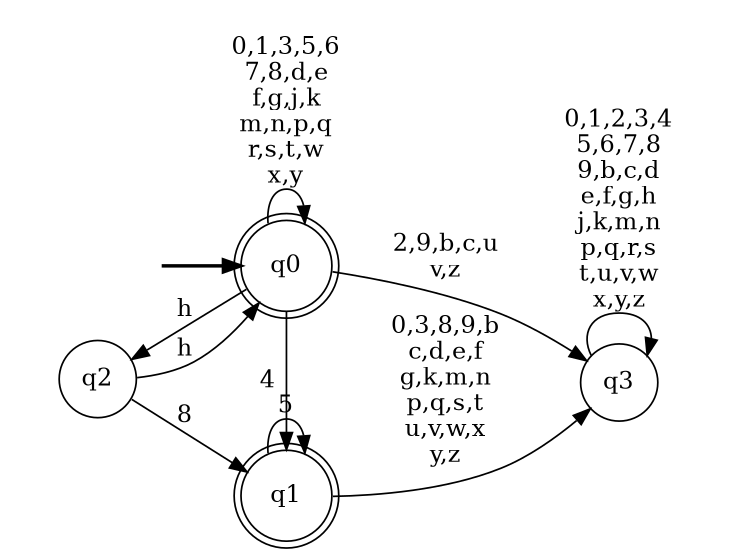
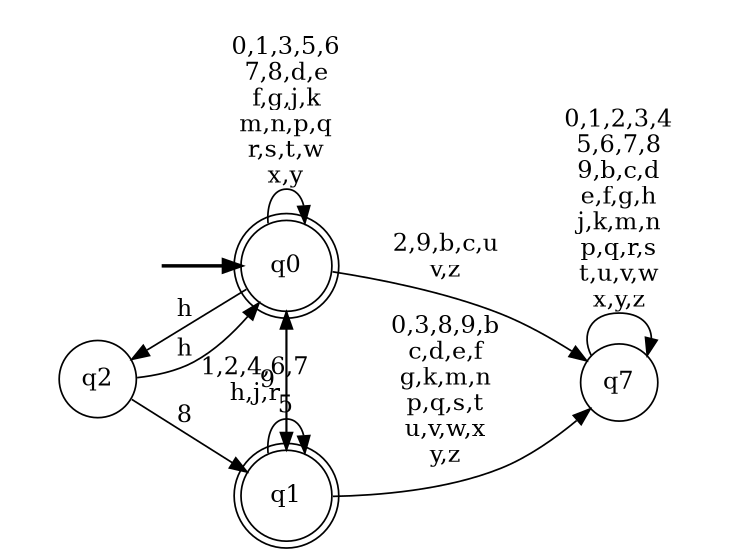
  digraph {
    rankdir=LR
    node [shape=doublecircle style="rounded,filled" color=black fillcolor=white]
    __start0 [height=0 shape=none style=invis width=0 color="" fillcolor=""]
    n2 [label=q0]
    n3 [label=q1]
    n4 [label=q2 shape=circle style=filled]
-   n5 [label=q3 shape=circle style=filled]
+   n5 [label=q7 shape=circle style=filled]
    subgraph cluster_1 {
      nodesep=0.15
      ranksep=0.15
      style=invis
      __start0
      n2
    }
    __start0 -> n2 [penwidth=2]
    n2 -> n2 [label="0,1,3,5,6\n7,8,d,e\nf,g,j,k\nm,n,p,q\nr,s,t,w\nx,y"]
-   n2 -> n3 [label=4]
+   n2 -> n3 [label=9]
    n2 -> n4 [label=h]
    n2 -> n5 [label="2,9,b,c,u\nv,z"]
+   n3 -> n2 [label="1,2,4,6,7\nh,j,r"]
    n3 -> n3 [label=5]
    n3 -> n5 [label="0,3,8,9,b\nc,d,e,f\ng,k,m,n\np,q,s,t\nu,v,w,x\ny,z"]
    n4 -> n2 [label=h]
    n4 -> n3 [label=8]
    n5 -> n5 [label="0,1,2,3,4\n5,6,7,8\n9,b,c,d\ne,f,g,h\nj,k,m,n\np,q,r,s\nt,u,v,w\nx,y,z"]
  }
